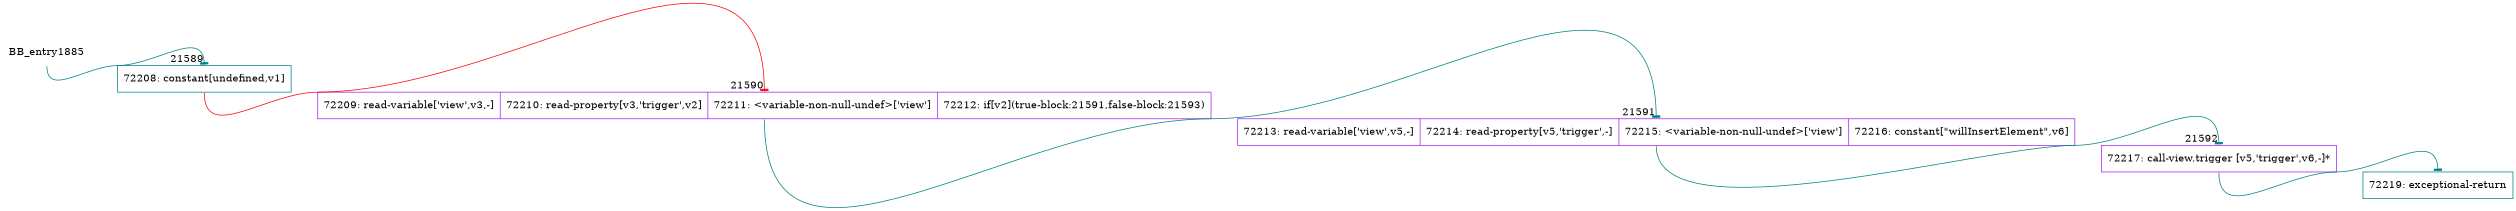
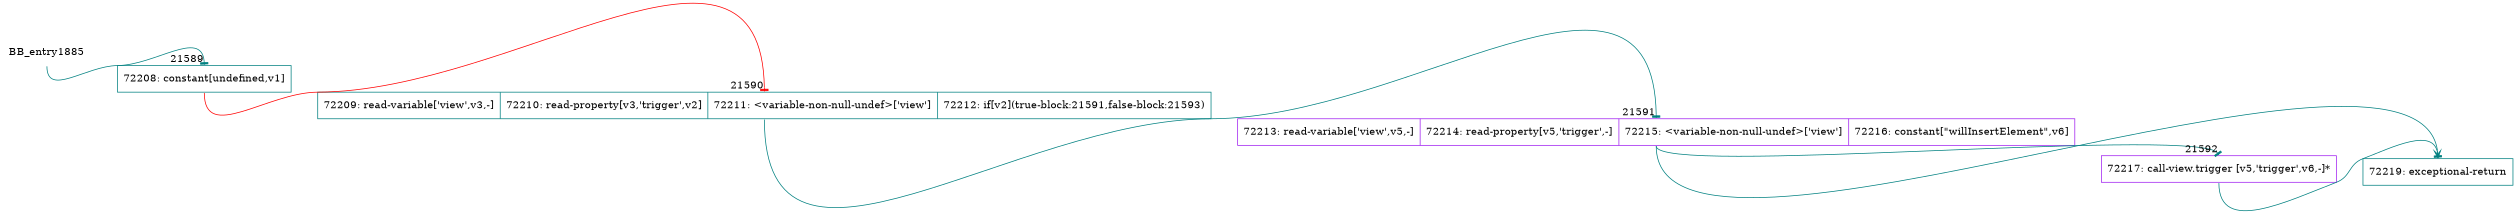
  digraph {
    rankdir=LR
    node [color=purple shape=record]
    edge [arrowhead=tee color=teal headport=n tailport=s]
    n1 [color=brown label=BB_entry1885 shape=none]
    n2 [color=teal label="{72208: constant[undefined,v1]}"]
-   n3 [label="{72209: read-variable['view',v3,-]|72210: read-property[v3,'trigger',v2]|72211: \<variable-non-null-undef\>['view']|72212: if[v2](true-block:21591,false-block:21593)}"]
+   n3 [color=teal label="{72209: read-variable['view',v3,-]|72210: read-property[v3,'trigger',v2]|72211: \<variable-non-null-undef\>['view']|72212: if[v2](true-block:21591,false-block:21593)}"]
    n4 [label="{72213: read-variable['view',v5,-]|72214: read-property[v5,'trigger',-]|72215: \<variable-non-null-undef\>['view']|72216: constant[\"willInsertElement\",v6]}"]
    n5 [color=teal label="{72219: exceptional-return}"]
    n6 [label="{72217: call-view.trigger [v5,'trigger',v6,-]*}"]
    n1 -> n2 [headlabel="    21589"]
    n2 -> n3 [color=red headlabel="      21590"]
    n3 -> n4 [headlabel="      21591"]
+   n4 -> n5 [arrowhead=vee]
    n4 -> n6 [headlabel="      21592"]
    n6 -> n5
  }
